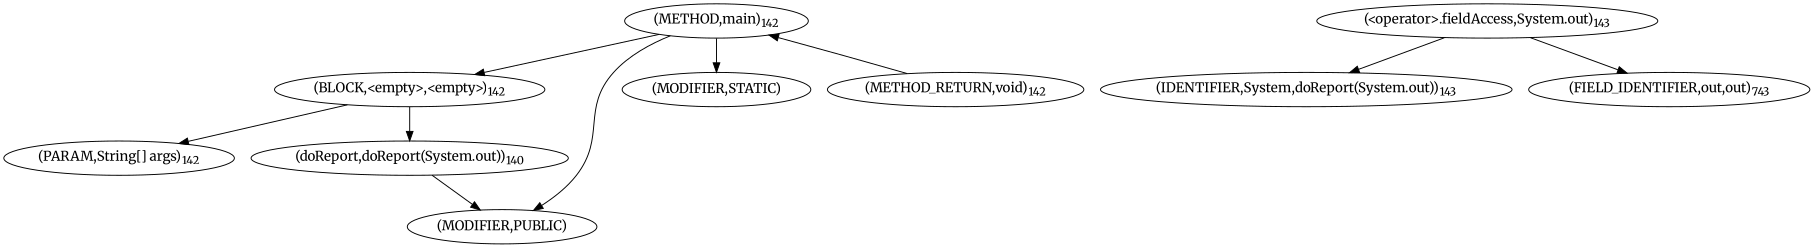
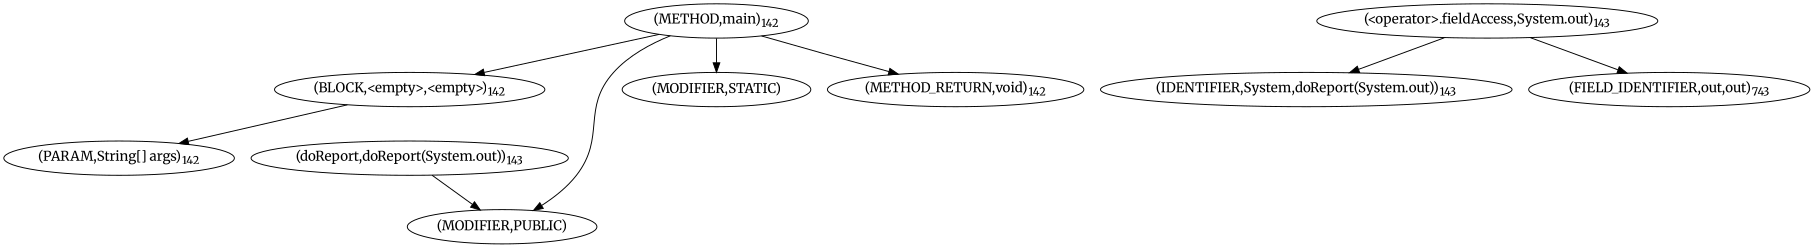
  digraph {
    fontname=Merriweather
    node [fontname=Merriweather]
    edge [fontname=Merriweather]
    n1 [label=<(METHOD,main)<SUB>142</SUB>>]
    n2 [label=<(BLOCK,&lt;empty&gt;,&lt;empty&gt;)<SUB>142</SUB>>]
    n3 [label=<(MODIFIER,PUBLIC)>]
    n4 [label=<(MODIFIER,STATIC)>]
    n5 [label=<(METHOD_RETURN,void)<SUB>142</SUB>>]
    n6 [label=<(PARAM,String[] args)<SUB>142</SUB>>]
-   n7 [label=<(doReport,doReport(System.out))<SUB>140</SUB>>]
+   n7 [label=<(doReport,doReport(System.out))<SUB>143</SUB>>]
    n8 [label=<(&lt;operator&gt;.fieldAccess,System.out)<SUB>143</SUB>>]
    n9 [label=<(IDENTIFIER,System,doReport(System.out))<SUB>143</SUB>>]
    n10 [label=<(FIELD_IDENTIFIER,out,out)<SUB>743</SUB>>]
    n1 -> n2
    n1 -> n3
    n1 -> n4
-   n5 -> n1
+   n1 -> n5
    n2 -> n6
-   n2 -> n7
    n7 -> n3
    n8 -> n9
    n8 -> n10
  }
